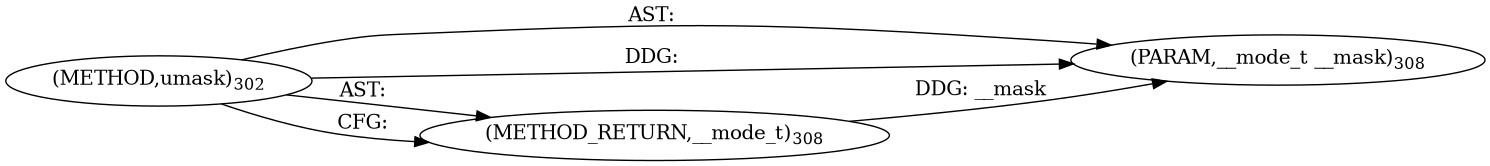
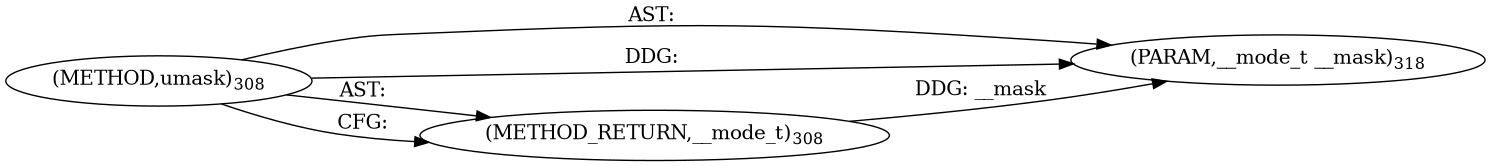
  digraph {
    rankdir=LR
-   n1 [label=<(METHOD,umask)<SUB>302</SUB>>]
-   n2 [label=<(PARAM,__mode_t __mask)<SUB>308</SUB>>]
+   n1 [label=<(METHOD,umask)<SUB>308</SUB>>]
+   n2 [label=<(PARAM,__mode_t __mask)<SUB>318</SUB>>]
    n3 [label=<(METHOD_RETURN,__mode_t)<SUB>308</SUB>>]
    n1 -> n2 [label="AST: "]
    n1 -> n2 [label="DDG: "]
    n1 -> n3 [label="AST: "]
    n1 -> n3 [label="CFG: "]
    n3 -> n2 [label="DDG: __mask"]
  }
